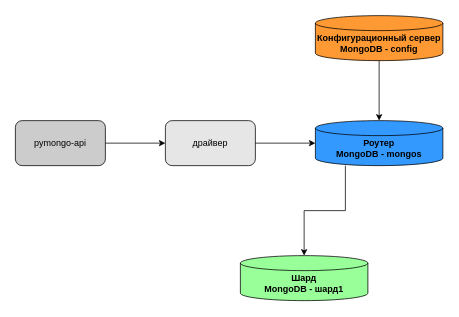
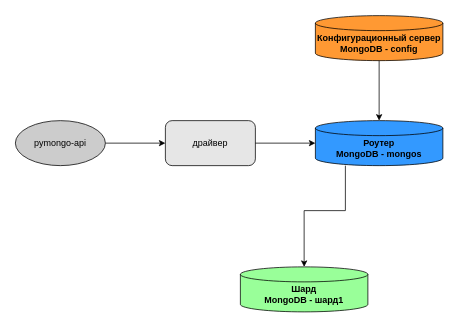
  <mxCell id="0" />
  <mxCell id="1" parent="0" />
  <mxCell id="2" style="edgeStyle=orthogonalEdgeStyle;rounded=0;orthogonalLoop=1;jettySize=auto;html=1;entryX=0;entryY=0.5;entryDx=0;entryDy=0;strokeWidth=1;" parent="1" source="3" target="4" edge="1"><mxGeometry relative="1" as="geometry" /></mxCell>
- <mxCell id="3" value="pymongo-api" style="rounded=1;whiteSpace=wrap;html=1;strokeWidth=1;fillColor=#CCCCCC;" parent="1" vertex="1"><mxGeometry y="160" width="120" height="60" as="geometry" x="20" /></mxCell>
+ <mxCell id="3" value="pymongo-api" style="ellipse;whiteSpace=wrap;html=1;strokeWidth=1;fillColor=#CCCCCC;" parent="1" vertex="1"><mxGeometry y="160" width="120" height="60" as="geometry" x="20" /></mxCell>
  <mxCell id="4" value="драйвер" style="rounded=1;whiteSpace=wrap;html=1;strokeWidth=1;fillColor=#E6E6E6;" parent="1" vertex="1"><mxGeometry x="220" y="160" width="120" height="60" as="geometry" /></mxCell>
  <mxCell id="5" value="&lt;div&gt;&lt;b&gt;&lt;br&gt;&lt;/b&gt;&lt;/div&gt;&lt;b&gt;Роутер&lt;/b&gt;&lt;div&gt;&lt;b&gt;MongoDB - mongos&lt;/b&gt;&lt;br&gt;&lt;/div&gt;" style="strokeWidth=1;html=1;shape=mxgraph.flowchart.database;whiteSpace=wrap;fillColor=#3399FF;" parent="1" vertex="1"><mxGeometry x="420" y="160" width="170" height="60" as="geometry" /></mxCell>
  <mxCell id="6" value="&lt;div&gt;&lt;b&gt;&lt;br&gt;&lt;/b&gt;&lt;/div&gt;&lt;b&gt;Конфигурационный сервер&lt;/b&gt;&lt;div&gt;&lt;b&gt;MongoDB - config&lt;/b&gt;&lt;br&gt;&lt;/div&gt;" style="strokeWidth=1;html=1;shape=mxgraph.flowchart.database;whiteSpace=wrap;fillColor=#FF9933;" parent="1" vertex="1"><mxGeometry x="420" y="20" width="170" height="60" as="geometry" /></mxCell>
- <mxCell id="7" value="&lt;div&gt;&lt;b&gt;&lt;br&gt;&lt;/b&gt;&lt;/div&gt;&lt;b&gt;Шард&lt;/b&gt;&lt;div&gt;&lt;b&gt;MongoDB - шард1&lt;/b&gt;&lt;br&gt;&lt;/div&gt;" style="strokeWidth=1;html=1;shape=mxgraph.flowchart.database;whiteSpace=wrap;fillColor=#99FF99;" parent="1" vertex="1"><mxGeometry x="320" y="340" width="170" height="60" as="geometry" /></mxCell>
+ <mxCell id="7" value="&lt;div&gt;&lt;b&gt;&lt;br&gt;&lt;/b&gt;&lt;/div&gt;&lt;b&gt;Шард&lt;/b&gt;&lt;div&gt;&lt;b&gt;MongoDB - шард1&lt;/b&gt;&lt;br&gt;&lt;/div&gt;" style="strokeWidth=1;html=1;shape=mxgraph.flowchart.database;whiteSpace=wrap;fillColor=#99FF99;" parent="1" vertex="1"><mxGeometry x="320" y="355" width="170" height="60" as="geometry" /></mxCell>
  <mxCell id="8" style="edgeStyle=orthogonalEdgeStyle;rounded=0;orthogonalLoop=1;jettySize=auto;html=1;entryX=0.5;entryY=0;entryDx=0;entryDy=0;entryPerimeter=0;strokeWidth=1;" parent="1" source="5" target="7" edge="1"><mxGeometry relative="1" as="geometry"><Array as="points"><mxPoint x="460" y="280" /><mxPoint x="405" y="280" /></Array></mxGeometry></mxCell>
  <mxCell id="9" style="edgeStyle=orthogonalEdgeStyle;rounded=0;orthogonalLoop=1;jettySize=auto;html=1;entryX=0;entryY=0.5;entryDx=0;entryDy=0;entryPerimeter=0;strokeWidth=1;" parent="1" source="4" target="5" edge="1"><mxGeometry relative="1" as="geometry" /></mxCell>
  <mxCell id="10" style="edgeStyle=orthogonalEdgeStyle;rounded=0;orthogonalLoop=1;jettySize=auto;html=1;entryX=0.5;entryY=0;entryDx=0;entryDy=0;entryPerimeter=0;strokeWidth=1;" parent="1" source="6" target="5" edge="1"><mxGeometry relative="1" as="geometry" /></mxCell>
